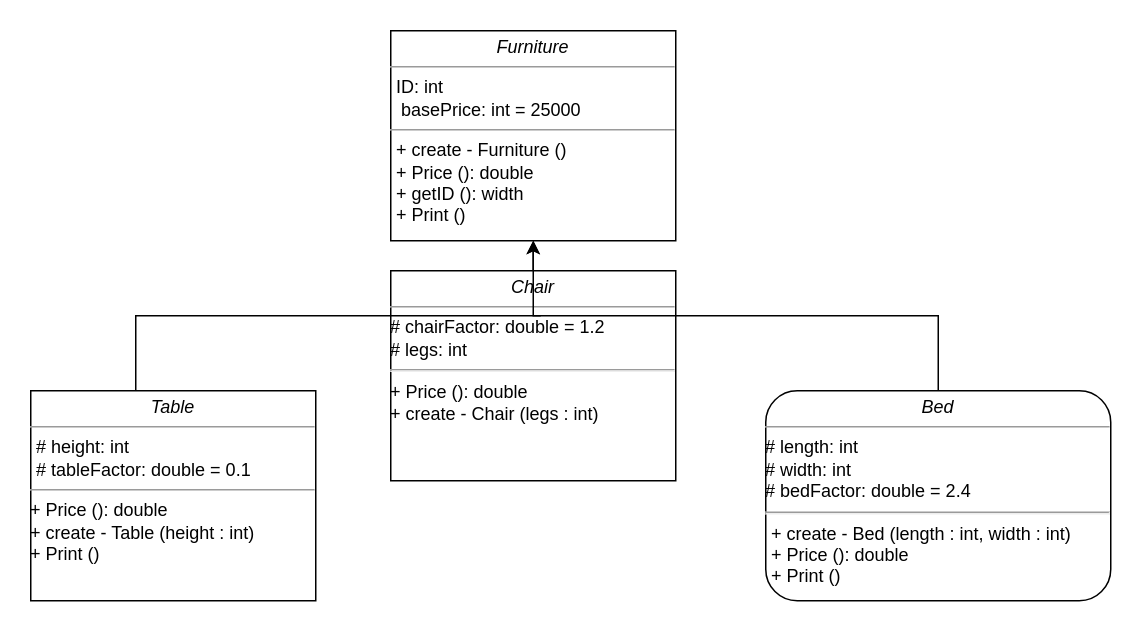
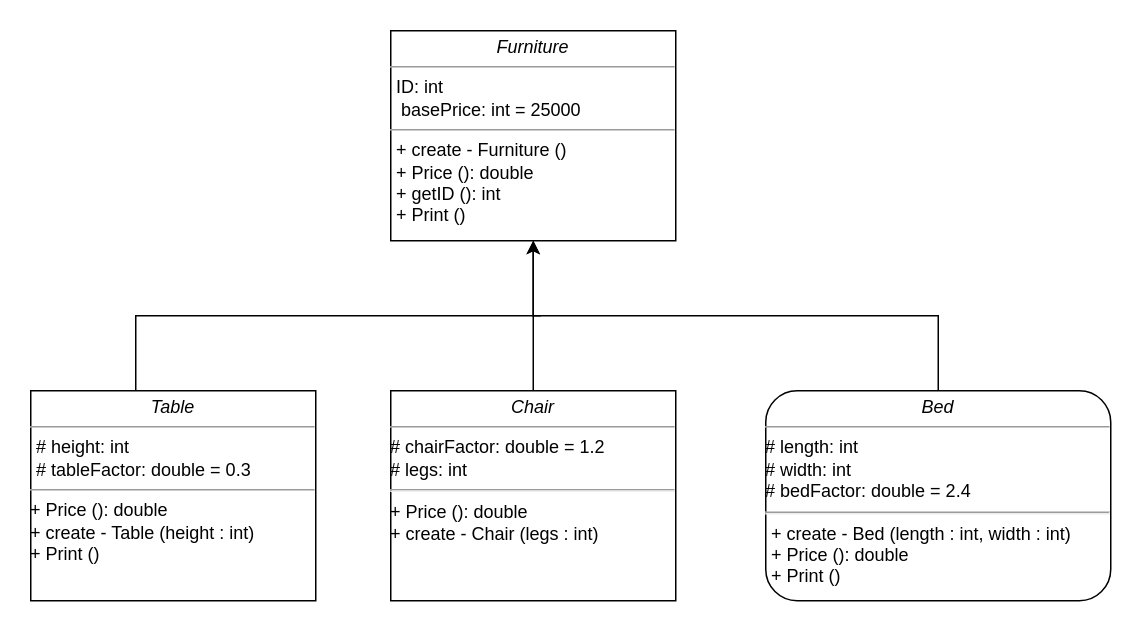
  <mxCell id="0" />
  <mxCell id="1" parent="0" />
  <mxCell id="2" value="&lt;p style=&quot;margin:0px;margin-top:4px;text-align:center;&quot;&gt;&lt;i&gt;Bed&lt;/i&gt;&lt;br&gt;&lt;/p&gt;&lt;hr size=&quot;1&quot;&gt;# length: int&lt;p style=&quot;margin:0px;margin-left:4px;&quot;&gt;&lt;/p&gt;# width: int&lt;br&gt;# bedFactor: double = 2.4&lt;hr&gt;&lt;p style=&quot;margin:0px;margin-left:4px;&quot;&gt;+ create - Bed (length : int, width : int)&lt;br&gt;&lt;/p&gt;&lt;p style=&quot;margin:0px;margin-left:4px;&quot;&gt;+ Price (): double&lt;br&gt;&lt;/p&gt;&lt;p style=&quot;margin:0px;margin-left:4px;&quot;&gt;+ Print ()&lt;br&gt;&lt;/p&gt;" style="verticalAlign=top;align=left;overflow=fill;fontSize=12;fontFamily=Helvetica;html=1;shadow=0;comic=0;labelBackgroundColor=none;strokeWidth=1;rounded=1;" parent="1" vertex="1"><mxGeometry x="510" y="260" width="230" height="140" as="geometry" /></mxCell>
- <mxCell id="3" value="&lt;p style=&quot;margin:0px;margin-top:4px;text-align:center;&quot;&gt;&lt;i&gt;Chair&lt;/i&gt;&lt;br&gt;&lt;/p&gt;&lt;hr size=&quot;1&quot;&gt;# chairFactor: double = 1.2&lt;p style=&quot;margin:0px;margin-left:4px;&quot;&gt;&lt;/p&gt;# legs: int&lt;br&gt;&lt;hr&gt;+ Price (): double&lt;br&gt;&lt;span style=&quot;background-color: initial;&quot;&gt;+ create - Chair (legs : int)&lt;/span&gt;" style="verticalAlign=top;align=left;overflow=fill;fontSize=12;fontFamily=Helvetica;html=1;rounded=0;shadow=0;comic=0;labelBackgroundColor=none;strokeWidth=1" vertex="1" parent="1"><mxGeometry x="260" y="180" width="190" height="140" as="geometry" /></mxCell>
- <mxCell id="4" value="&lt;p style=&quot;margin:0px;margin-top:4px;text-align:center;&quot;&gt;&lt;i&gt;Table&lt;/i&gt;&lt;br&gt;&lt;/p&gt;&lt;hr size=&quot;1&quot;&gt;&lt;p style=&quot;margin:0px;margin-left:4px;&quot;&gt;# height: int&lt;br&gt;# tableFactor: double = 0.1&lt;/p&gt;&lt;hr size=&quot;1&quot;&gt;+ Price (): double&lt;span style=&quot;background-color: initial;&quot;&gt;&lt;br&gt;&lt;/span&gt;&lt;span style=&quot;background-color: initial;&quot;&gt;+ create - Table (height : int)&lt;br&gt;&lt;/span&gt;&lt;span style=&quot;background-color: initial;&quot;&gt;+ Print ()&lt;br&gt;&lt;/span&gt;" style="verticalAlign=top;align=left;overflow=fill;fontSize=12;fontFamily=Helvetica;html=1;rounded=0;shadow=0;comic=0;labelBackgroundColor=none;strokeWidth=1" vertex="1" parent="1"><mxGeometry x="20" y="260" width="190" height="140" as="geometry" /></mxCell>
- <mxCell id="5" value="&lt;p style=&quot;margin:0px;margin-top:4px;text-align:center;&quot;&gt;&lt;i&gt;Furniture&lt;/i&gt;&lt;/p&gt;&lt;hr size=&quot;1&quot;&gt;&lt;p style=&quot;margin:0px;margin-left:4px;&quot;&gt;ID: int&lt;br&gt;&amp;nbsp;basePrice: int = 25000&lt;/p&gt;&lt;hr size=&quot;1&quot;&gt;&lt;p style=&quot;margin:0px;margin-left:4px;&quot;&gt;+ create - Furniture ()&lt;br&gt;+ Price (): double&lt;/p&gt;&lt;p style=&quot;margin:0px;margin-left:4px;&quot;&gt;+ getID (): width&lt;br&gt;&lt;/p&gt;&lt;p style=&quot;margin:0px;margin-left:4px;&quot;&gt;+ Print ()&amp;nbsp;&lt;br&gt;&lt;/p&gt;" style="verticalAlign=top;align=left;overflow=fill;fontSize=12;fontFamily=Helvetica;html=1;rounded=0;shadow=0;comic=0;labelBackgroundColor=none;strokeWidth=1" vertex="1" parent="1"><mxGeometry x="260" y="20" width="190" height="140" as="geometry" /></mxCell>
+ <mxCell id="3" value="&lt;p style=&quot;margin:0px;margin-top:4px;text-align:center;&quot;&gt;&lt;i&gt;Chair&lt;/i&gt;&lt;br&gt;&lt;/p&gt;&lt;hr size=&quot;1&quot;&gt;# chairFactor: double = 1.2&lt;p style=&quot;margin:0px;margin-left:4px;&quot;&gt;&lt;/p&gt;# legs: int&lt;br&gt;&lt;hr&gt;+ Price (): double&lt;br&gt;&lt;span style=&quot;background-color: initial;&quot;&gt;+ create - Chair (legs : int)&lt;/span&gt;" style="verticalAlign=top;align=left;overflow=fill;fontSize=12;fontFamily=Helvetica;html=1;rounded=0;shadow=0;comic=0;labelBackgroundColor=none;strokeWidth=1" vertex="1" parent="1"><mxGeometry x="260" y="260" width="190" height="140" as="geometry" /></mxCell>
+ <mxCell id="4" value="&lt;p style=&quot;margin:0px;margin-top:4px;text-align:center;&quot;&gt;&lt;i&gt;Table&lt;/i&gt;&lt;br&gt;&lt;/p&gt;&lt;hr size=&quot;1&quot;&gt;&lt;p style=&quot;margin:0px;margin-left:4px;&quot;&gt;# height: int&lt;br&gt;# tableFactor: double = 0.3&lt;/p&gt;&lt;hr size=&quot;1&quot;&gt;+ Price (): double&lt;span style=&quot;background-color: initial;&quot;&gt;&lt;br&gt;&lt;/span&gt;&lt;span style=&quot;background-color: initial;&quot;&gt;+ create - Table (height : int)&lt;br&gt;&lt;/span&gt;&lt;span style=&quot;background-color: initial;&quot;&gt;+ Print ()&lt;br&gt;&lt;/span&gt;" style="verticalAlign=top;align=left;overflow=fill;fontSize=12;fontFamily=Helvetica;html=1;rounded=0;shadow=0;comic=0;labelBackgroundColor=none;strokeWidth=1" vertex="1" parent="1"><mxGeometry x="20" y="260" width="190" height="140" as="geometry" /></mxCell>
+ <mxCell id="5" value="&lt;p style=&quot;margin:0px;margin-top:4px;text-align:center;&quot;&gt;&lt;i&gt;Furniture&lt;/i&gt;&lt;/p&gt;&lt;hr size=&quot;1&quot;&gt;&lt;p style=&quot;margin:0px;margin-left:4px;&quot;&gt;ID: int&lt;br&gt;&amp;nbsp;basePrice: int = 25000&lt;/p&gt;&lt;hr size=&quot;1&quot;&gt;&lt;p style=&quot;margin:0px;margin-left:4px;&quot;&gt;+ create - Furniture ()&lt;br&gt;+ Price (): double&lt;/p&gt;&lt;p style=&quot;margin:0px;margin-left:4px;&quot;&gt;+ getID (): int&lt;br&gt;&lt;/p&gt;&lt;p style=&quot;margin:0px;margin-left:4px;&quot;&gt;+ Print ()&amp;nbsp;&lt;br&gt;&lt;/p&gt;" style="verticalAlign=top;align=left;overflow=fill;fontSize=12;fontFamily=Helvetica;html=1;rounded=0;shadow=0;comic=0;labelBackgroundColor=none;strokeWidth=1" vertex="1" parent="1"><mxGeometry x="260" y="20" width="190" height="140" as="geometry" /></mxCell>
  <mxCell id="6" value="" style="endArrow=classic;html=1;rounded=0;exitX=0.5;exitY=0;exitDx=0;exitDy=0;entryX=0.5;entryY=1;entryDx=0;entryDy=0;" edge="1" parent="1" source="2" target="5"><mxGeometry width="50" height="50" relative="1" as="geometry"><mxPoint x="360" y="220" as="sourcePoint" /><mxPoint x="410" y="170" as="targetPoint" /><Array as="points"><mxPoint x="625" y="210" /><mxPoint x="355" y="210" /></Array></mxGeometry></mxCell>
  <mxCell id="7" value="" style="endArrow=0;html=1;rounded=0;" edge="1" parent="1"><mxGeometry width="50" height="50" relative="1" as="geometry"><mxPoint x="90" y="260" as="sourcePoint" /><mxPoint x="330" y="210" as="targetPoint" /><Array as="points"><mxPoint x="90" y="210" /><mxPoint x="330" y="210" /><mxPoint x="360" y="210" /></Array></mxGeometry></mxCell>
  <mxCell id="8" value="" style="endArrow=classic;html=1;rounded=0;exitX=0.5;exitY=0;exitDx=0;exitDy=0;" edge="1" parent="1" source="3"><mxGeometry width="50" height="50" relative="1" as="geometry"><mxPoint x="330" y="230" as="sourcePoint" /><mxPoint x="355" y="160" as="targetPoint" /></mxGeometry></mxCell>
